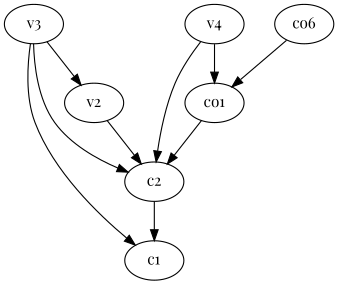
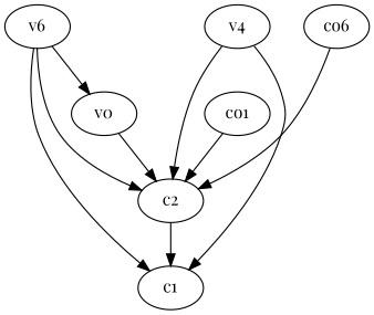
  strict digraph {
    fontname="Playfair Display"
    node [fontname="Playfair Display"]
    edge [fontname="Playfair Display" weight=1]
    n1 [label=v4]
    c1
    c2
-   v2
-   v3
+   v2 [label=v0]
+   v3 [label=v6]
    co1
    n7 [label=co6]
-   n1 -> co1
+   n1 -> c1
    n1 -> c2
    c2 -> c1
    v2 -> c2
    v3 -> c1
    v3 -> c2
    v3 -> v2
    co1 -> c2
-   n7 -> co1
+   n7 -> c2
  }
